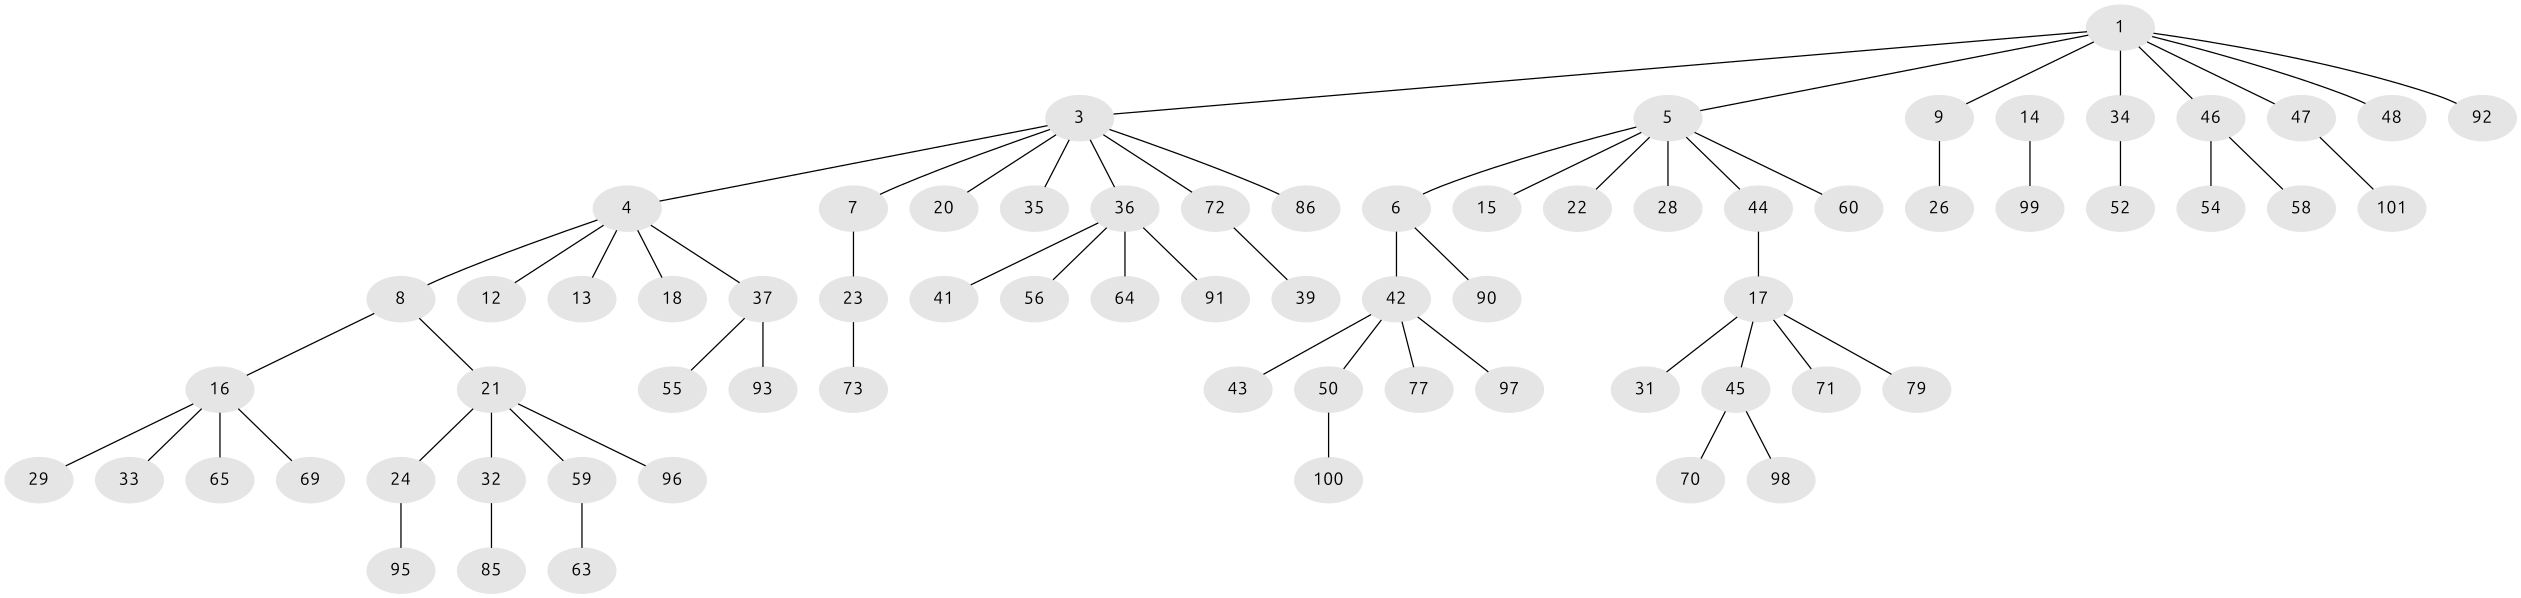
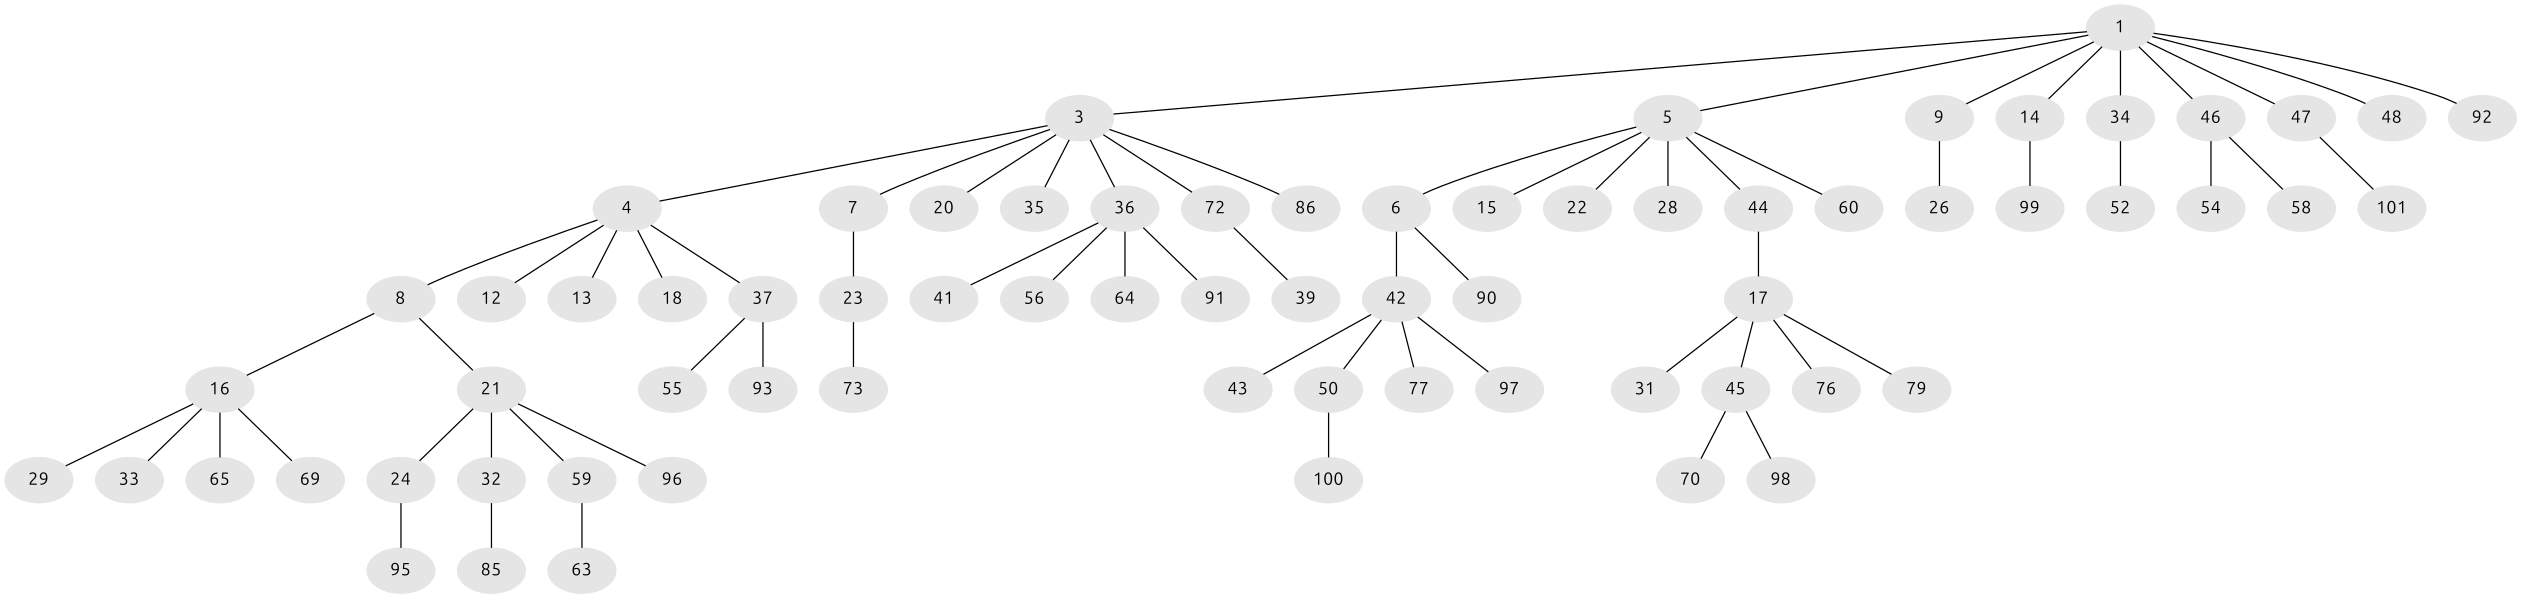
  graph {
    fontname=Ubuntu
    node [color=gray90 fontname=Ubuntu style=filled]
    edge [fontname=Ubuntu]
    1 [super="+2"]
    3 [super="+11"]
    5 [super="+19"]
    9 [super="+30"]
    14
    34 [super="+40"]
    46 [super="+68"]
    47 [super="+83"]
    48 [super="+78"]
    92
    4 [super="+10"]
    7 [super="+88"]
    20 [super="+71"]
    35
    36 [super="+38"]
    72
    86
    6 [super="+25"]
    15
    22
    28 [super="+57"]
    44
    60
    26
    99
    52
    54
    58
    101
    8
    12
    13
    18
    37 [super="+94"]
    23
    41 [super="+75"]
    56
    64
    91
    39 [super="+84"]
    16 [super="+27"]
    21 [super="+53"]
    55
    93
    42 [super="+61"]
    90
    17 [super="+62"]
    31
    45 [super="+49"]
-   76 [label=71]
+   76
    79 [super="+81"]
    43 [super="+67"]
    50 [super="+87"]
    77 [super="+89"]
    97
    73 [super="+74"]
    29 [super="+51"]
    33 [super="+80"]
    65
    69
    24
    32 [super="+66"]
    59
    96
    70 [super="+85"]
    98
    95
    n68 [label=85]
    63
    100
    1 -- 3
    1 -- 5
    1 -- 9
+   1 -- 14
    1 -- 34
    1 -- 46
    1 -- 47
    1 -- 48
    1 -- 92
    3 -- 4
    3 -- 7
    3 -- 20
    3 -- 35
    3 -- 36
    3 -- 72
    3 -- 86
    5 -- 6
    5 -- 15
    5 -- 22
    5 -- 28
    5 -- 44
    5 -- 60
    9 -- 26
    14 -- 99
    34 -- 52
    46 -- 54
    46 -- 58
    47 -- 101
    4 -- 8
    4 -- 12
    4 -- 13
    4 -- 18
    4 -- 37
    7 -- 23
    36 -- 41
    36 -- 56
    36 -- 64
    36 -- 91
    72 -- 39
    6 -- 42
    6 -- 90
    44 -- 17
    8 -- 16
    8 -- 21
    37 -- 55
    37 -- 93
    23 -- 73
    16 -- 29
    16 -- 33
    16 -- 65
    16 -- 69
    21 -- 24
    21 -- 32
    21 -- 59
    21 -- 96
    42 -- 43
    42 -- 50
    42 -- 77
    42 -- 97
    17 -- 31
    17 -- 45
    17 -- 76
    17 -- 79
    45 -- 70
    45 -- 98
    50 -- 100
    24 -- 95
    32 -- n68
    59 -- 63
  }
